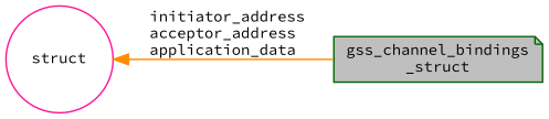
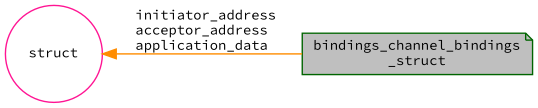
  digraph {
    rankdir=LR
    fontname="Source Code Pro"
    node [fontname="Source Code Pro" fontsize=10 style=filled]
-   n1 [color=darkgreen fillcolor=grey75 fontcolor=black height=0.2 label="gss_channel_bindings\l_struct" shape=note width=0.4]
+   n1 [color=darkgreen fillcolor=grey75 fontcolor=black height=0.2 label="bindings_channel_bindings\l_struct" shape=note width=0.4]
    n2 [color=deeppink fillcolor=white height=0.2 label=struct shape=circle width=0.4]
    n2 -> n1 [color=darkorange dir=back fontname="Source Code Pro" fontsize=10 label=" initiator_address\nacceptor_address\napplication_data" labelfontname=Helvetica labelfontsize=10 style=solid]
  }
